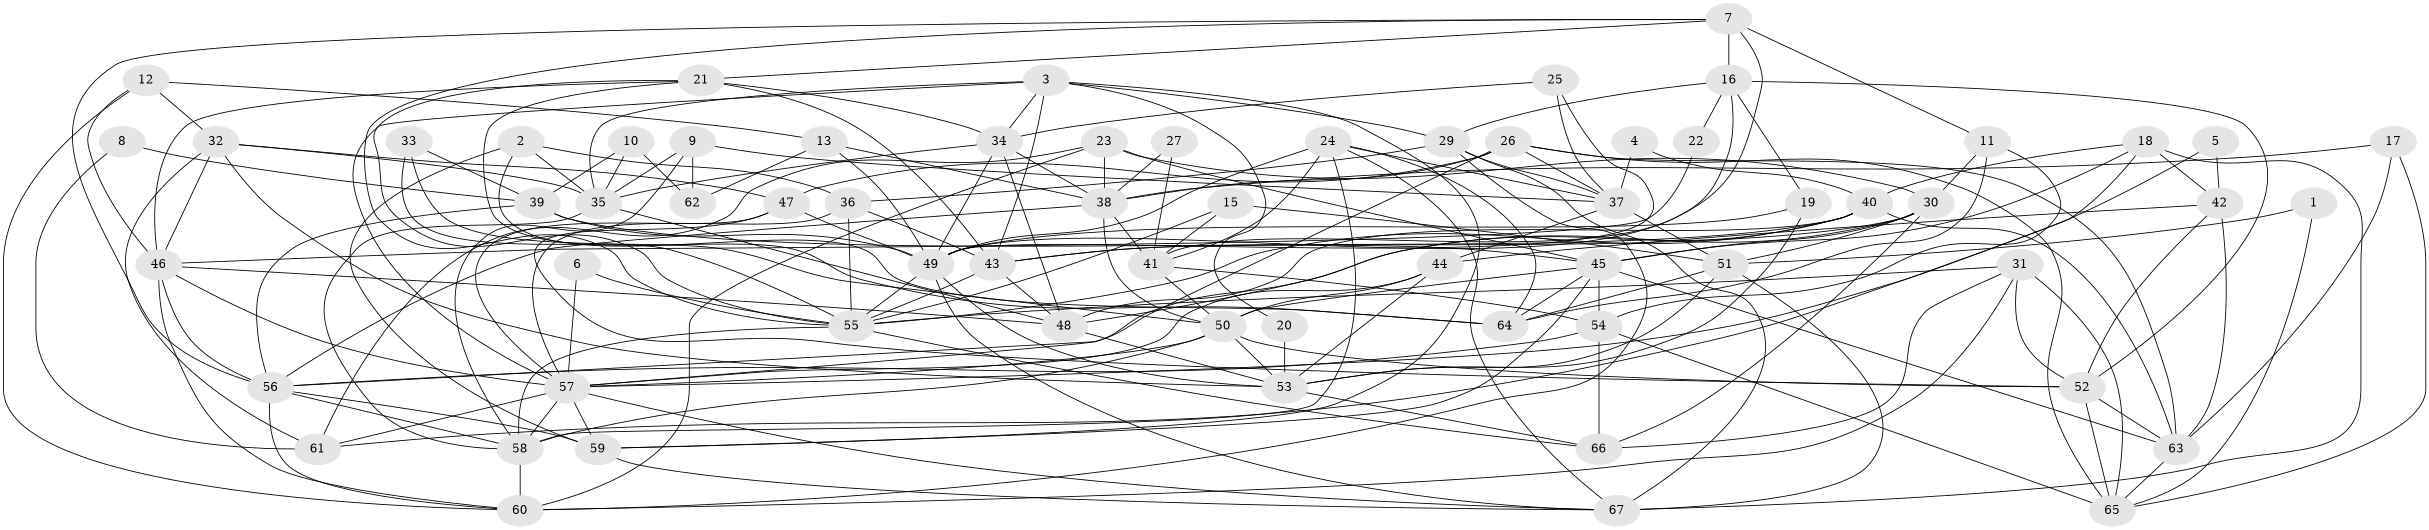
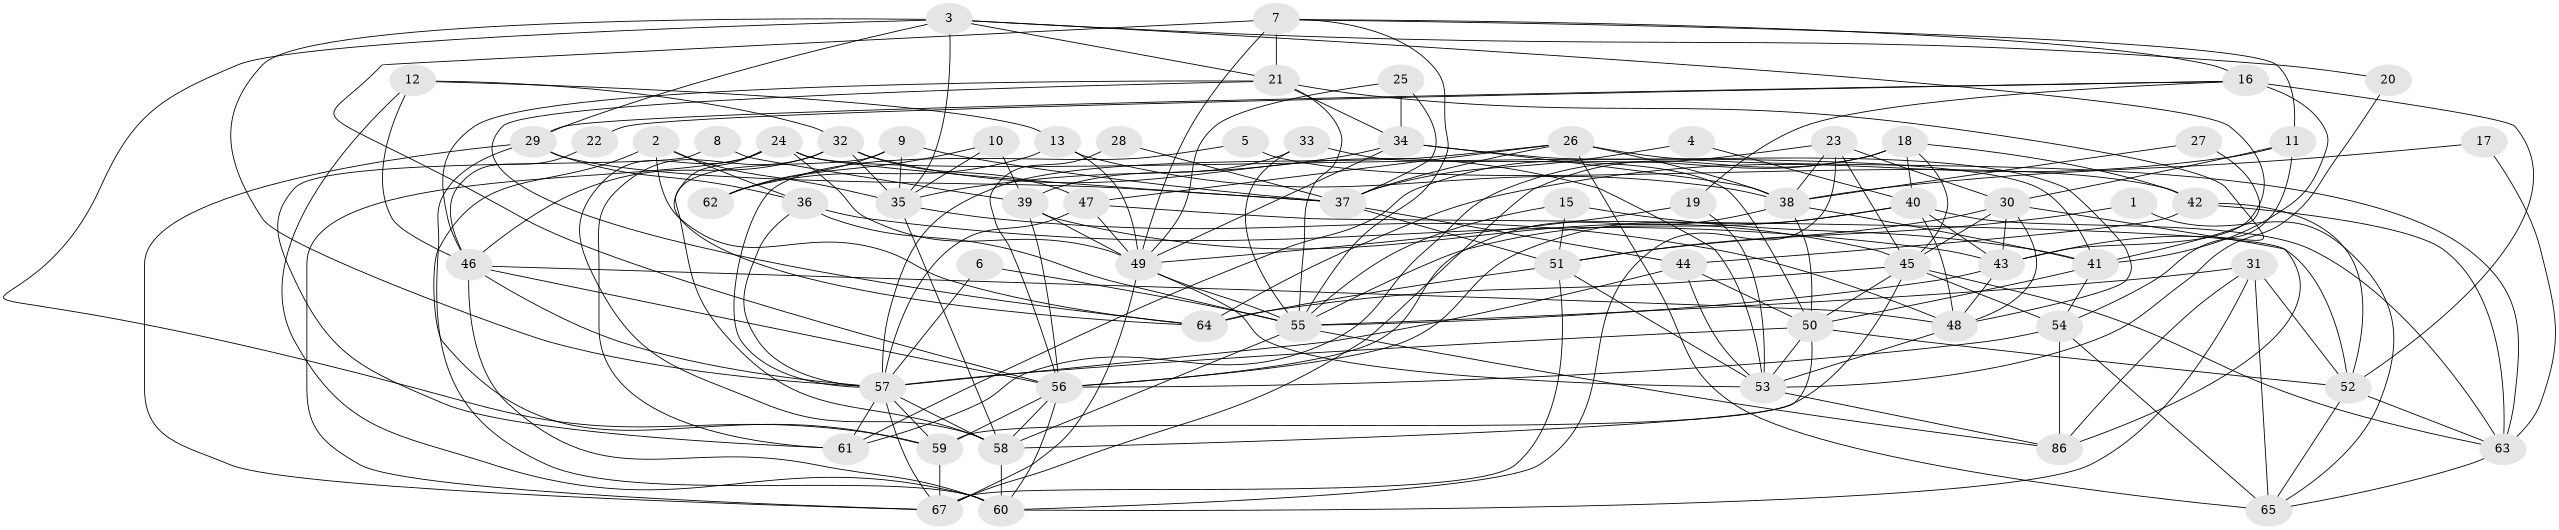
  graph {
    node [color=gray90 style=filled]
    edge [weight=1.0]
    1
    51
    65
    64
    67
    53
    2
    35
    36
    59
    58
    48
    43
    57
    55
    3
    20
    29
    34
    37
    60
    49
    38
    61
    4
    40
    44
    56
    63
    5
    42
    52
    6
-   66
+   66 [label=86]
    7
    11
    16
    21
    30
    54
    41
    19
    22
    46
    8
    39
    45
    9
    62
    10
    12
    13
    32
    47
    50
    15
    17
    18
    23
    24
    25
    26
    27
+   28
    31
    33
    1 -- 51
    1 -- 65
    51 -- 64
    51 -- 67
    51 -- 53
    53 -- 66
    2 -- 64
    2 -- 35
    2 -- 36
    2 -- 59
    35 -- 58
    35 -- 48
    36 -- 43
    36 -- 57
    36 -- 55
    59 -- 67
    58 -- 60
    48 -- 53
    43 -- 48
    43 -- 55 [weight=2.0]
    57 -- 67
    57 -- 59
    57 -- 58
    57 -- 61
    55 -- 58
    55 -- 66
    3 -- 35
    3 -- 59
    3 -- 43
    3 -- 57
    3 -- 20
    3 -- 29
-   3 -- 34
+   3 -- 21
    20 -- 53
    29 -- 67
    29 -- 36
    29 -- 37
    29 -- 60
    34 -- 35
    34 -- 48
    34 -- 49
    34 -- 38
    37 -- 51
    37 -- 44
    49 -- 67
    49 -- 53
    49 -- 55
    38 -- 56
    38 -- 41
    38 -- 50
    4 -- 37
    4 -- 40
    40 -- 48
    40 -- 43
    40 -- 55
    40 -- 56
    40 -- 63
    44 -- 53
    44 -- 57
    44 -- 50
    56 -- 59
    56 -- 58
    56 -- 60
    63 -- 65
    5 -- 57
    5 -- 42
    42 -- 44 [weight=2.0]
    42 -- 63
    42 -- 52
    52 -- 65
    52 -- 63
    6 -- 57
    6 -- 55
    7 -- 55
    7 -- 49 [weight=2.0]
    7 -- 56
    7 -- 11
    7 -- 16
    7 -- 21
    11 -- 64
    11 -- 30
    11 -- 54
    16 -- 29
    16 -- 52
    16 -- 41
    16 -- 19
    16 -- 22
    21 -- 64
    21 -- 43
    21 -- 55
    21 -- 34
    21 -- 46
    30 -- 51
    30 -- 48
    30 -- 43
    30 -- 66
    30 -- 45
    54 -- 65 [weight=2.0]
    54 -- 56
    54 -- 66
    41 -- 54
    41 -- 50
    19 -- 53
    19 -- 49
    22 -- 46
    46 -- 48
    46 -- 57
    46 -- 60
    46 -- 56
    8 -- 61
    8 -- 39
    39 -- 49
    39 -- 56
    39 -- 45
    45 -- 64
    45 -- 59
    45 -- 63
    45 -- 54
    45 -- 50
    9 -- 35
    9 -- 58
    9 -- 37
    9 -- 62
    10 -- 35
    10 -- 39
    10 -- 62
    12 -- 60
    12 -- 46
    12 -- 13
    12 -- 32
    13 -- 49
    13 -- 38
    13 -- 62
    32 -- 53
    32 -- 35
    32 -- 61
    32 -- 46
    32 -- 47
    47 -- 57
    47 -- 49
    47 -- 52
    50 -- 53
    50 -- 58
    50 -- 57
    50 -- 52
    15 -- 51 [weight=2.0]
    15 -- 55
    15 -- 41
-   17 -- 65
    17 -- 38
    17 -- 63
    18 -- 67 [weight=2.0]
    18 -- 61
    18 -- 40
    18 -- 42
    18 -- 45
    23 -- 60
    23 -- 38
    23 -- 61
    23 -- 30
    23 -- 45
    24 -- 64
    24 -- 67
    24 -- 58
    24 -- 37
    24 -- 49
    24 -- 41
    25 -- 34
    25 -- 37
    25 -- 49
    26 -- 65
    26 -- 57
    26 -- 37
    26 -- 38
    26 -- 63
    26 -- 47
    27 -- 38
    27 -- 41
+   28 -- 37
+   28 -- 56
    31 -- 65
    31 -- 55
    31 -- 60
    31 -- 52
    31 -- 66
    33 -- 55 [weight=2.0]
    33 -- 39
    33 -- 50
  }
